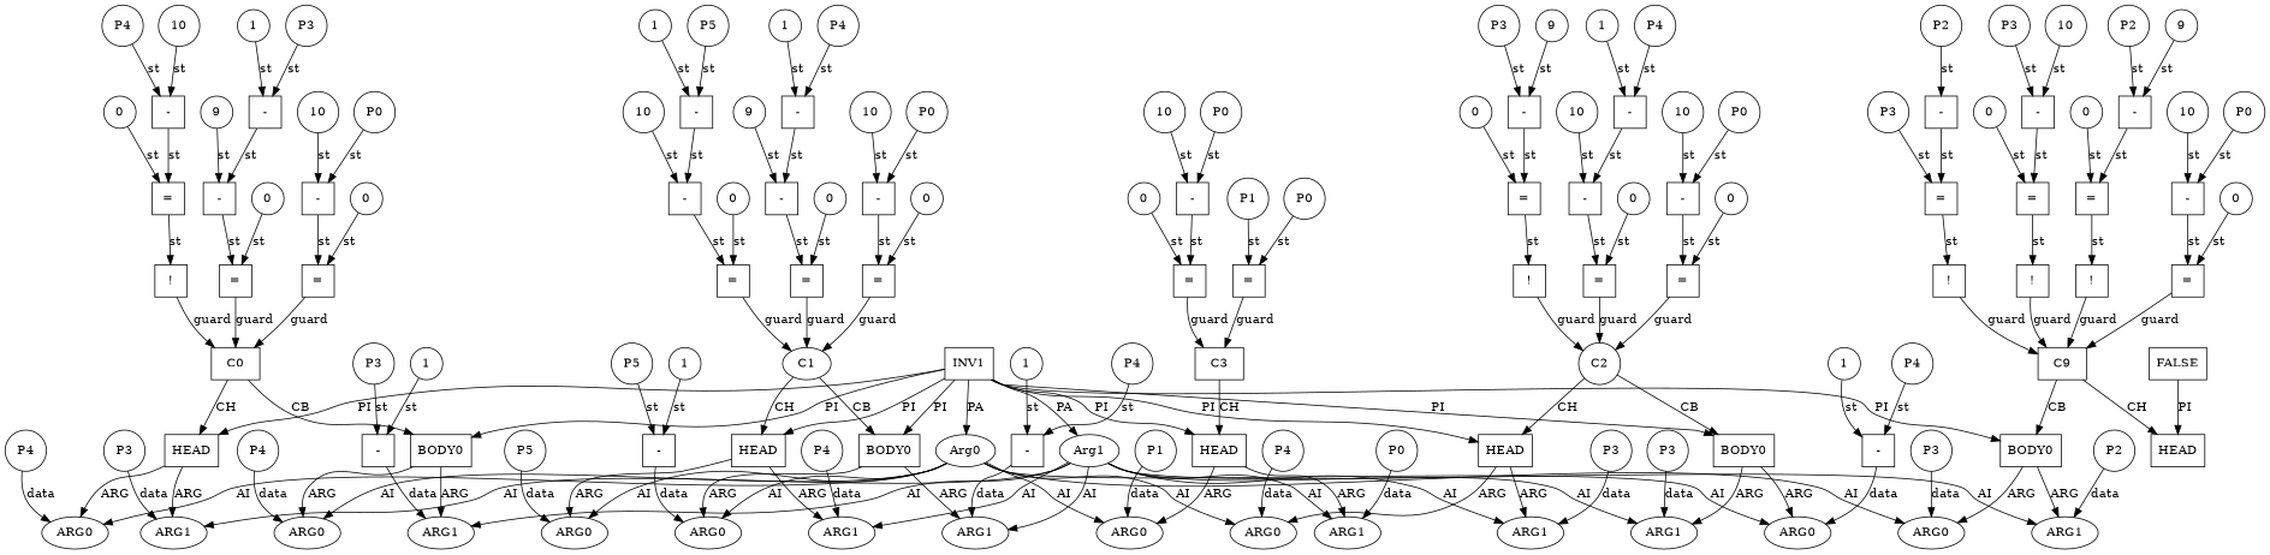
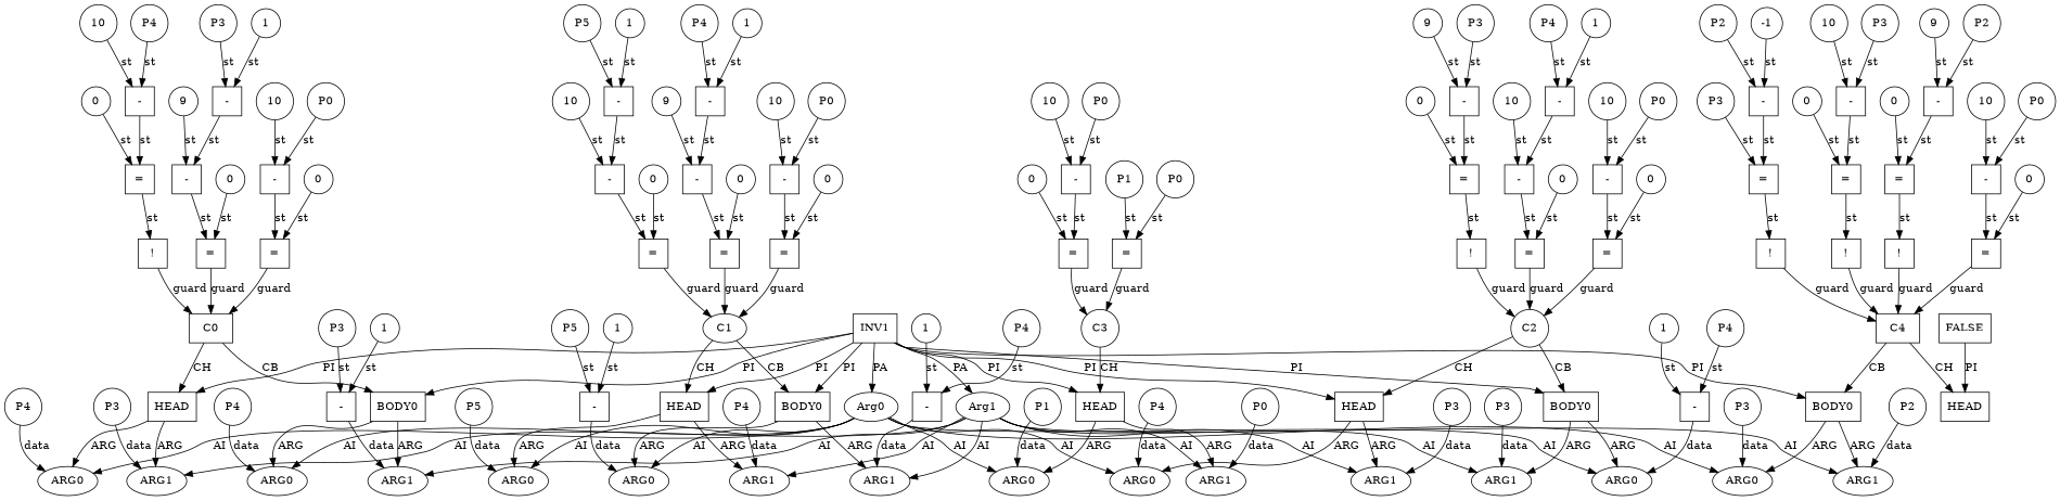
  digraph {
    node [shape=circle]
    n1 [GNNNodeID=0 label=INV1 nodeName=predicate_0 shape=box]
    n2 [GNNNodeID=1 label=Arg0 nodeName=predicateArgument_0 shape=ellipse]
    n3 [GNNNodeID=2 label=Arg1 nodeName=predicateArgument_1 shape=ellipse]
    n4 [GNNNodeID=23 label=HEAD nodeName=clauseHead_0 shape=box]
    n5 [GNNNodeID=28 label=BODY0 nodeName=clauseBody_0 shape=box]
    n6 [GNNNodeID=55 label=HEAD nodeName=clauseHead_1 shape=box]
    n7 [GNNNodeID=60 label=BODY0 nodeName=clauseBody_1 shape=box]
    n8 [GNNNodeID=88 label=HEAD nodeName=clauseHead_2 shape=box]
    n9 [GNNNodeID=93 label=BODY0 nodeName=clauseBody_2 shape=box]
    n10 [GNNNodeID=109 label=HEAD nodeName=clauseHead_3 shape=box]
    n11 [GNNNodeID=139 label=BODY0 nodeName=clauseBody_3 shape=box]
    n12 [GNNNodeID=24 label=ARG0 nodeName=clauseArgument_0 shape=ellipse]
    n13 [GNNNodeID=29 label=ARG0 nodeName=clauseArgument_2 shape=ellipse]
    n14 [GNNNodeID=56 label=ARG0 nodeName=clauseArgument_4 shape=ellipse]
    n15 [GNNNodeID=61 label=ARG0 nodeName=clauseArgument_6 shape=ellipse]
    n16 [GNNNodeID=89 label=ARG0 nodeName=clauseArgument_8 shape=ellipse]
    n17 [GNNNodeID=94 label=ARG0 nodeName=clauseArgument_10 shape=ellipse]
    n18 [GNNNodeID=110 label=ARG0 nodeName=clauseArgument_12 shape=ellipse]
    n19 [GNNNodeID=140 label=ARG0 nodeName=clauseArgument_14 shape=ellipse]
    n20 [GNNNodeID=26 label=ARG1 nodeName=clauseArgument_1 shape=ellipse]
    n21 [GNNNodeID=31 label=ARG1 nodeName=clauseArgument_3 shape=ellipse]
    n22 [GNNNodeID=58 label=ARG1 nodeName=clauseArgument_5 shape=ellipse]
    n23 [GNNNodeID=65 label=ARG1 nodeName=clauseArgument_7 shape=ellipse]
    n24 [GNNNodeID=91 label=ARG1 nodeName=clauseArgument_9 shape=ellipse]
    n25 [GNNNodeID=98 label=ARG1 nodeName=clauseArgument_11 shape=ellipse]
    n26 [GNNNodeID=112 label=ARG1 nodeName=clauseArgument_13 shape=ellipse]
    n27 [GNNNodeID=142 label=ARG1 nodeName=clauseArgument_15 shape=ellipse]
    n28 [GNNNodeID=3 label=FALSE nodeName=predicate_1 shape=box]
    n29 [GNNNodeID=138 label=HEAD nodeName=clauseHead_4 shape=box]
    n30 [GNNNodeID=4 label=C0 nodeName=clause_0 shape=box]
    n31 [GNNNodeID=5 label="!" nodeName="!_5" shape=square]
    n32 [GNNNodeID=6 label="=" nodeName=">=_6" shape=square]
    n33 [GNNNodeID=7 label=0 nodeName="0_7"]
    n34 [GNNNodeID=8 label="-" nodeName="-_8" shape=square]
    n35 [GNNNodeID=9 label=10 nodeName="10_9"]
    n36 [GNNNodeID=10 label=P4 nodeName=P4_10]
    n37 [GNNNodeID=11 label="=" nodeName=">=_11" shape=square]
    n38 [GNNNodeID=12 label=0 nodeName="0_12"]
    n39 [GNNNodeID=13 label="-" nodeName="-_13" shape=square]
    n40 [GNNNodeID=14 label=9 nodeName="9_14"]
    n41 [GNNNodeID=15 label="-" nodeName="-_15" shape=square]
    n42 [GNNNodeID=16 label=P3 nodeName=P3_16]
    n43 [GNNNodeID=17 label=1 nodeName="1_17"]
    n44 [GNNNodeID=18 label="=" nodeName=">=_18" shape=square]
    n45 [GNNNodeID=19 label=0 nodeName="0_19"]
    n46 [GNNNodeID=20 label="-" nodeName="-_20" shape=square]
    n47 [GNNNodeID=21 label=10 nodeName="10_21"]
    n48 [GNNNodeID=22 label=P0 nodeName=P0_22]
    n49 [GNNNodeID=25 label=P4 nodeName=P4_25]
    n50 [GNNNodeID=27 label=P3 nodeName=P3_27]
    n51 [GNNNodeID=30 label=P4 nodeName=P4_30]
    n52 [GNNNodeID=32 label="-" nodeName="-_32" shape=square]
    n53 [GNNNodeID=33 label=P3 nodeName=P3_33]
    n54 [GNNNodeID=34 label=1 nodeName="1_34"]
    n55 [GNNNodeID=35 label=C1 nodeName=clause_1 shape=ellipse]
    n56 [GNNNodeID=36 label="=" nodeName=">=_36" shape=square]
    n57 [GNNNodeID=37 label=0 nodeName="0_37"]
    n58 [GNNNodeID=38 label="-" nodeName="-_38" shape=square]
    n59 [GNNNodeID=39 label=10 nodeName="10_39"]
    n60 [GNNNodeID=40 label="-" nodeName="-_40" shape=square]
    n61 [GNNNodeID=41 label=P5 nodeName=P5_41]
    n62 [GNNNodeID=42 label=1 nodeName="1_42"]
    n63 [GNNNodeID=43 label="=" nodeName=">=_43" shape=square]
    n64 [GNNNodeID=44 label=0 nodeName="0_44"]
    n65 [GNNNodeID=45 label="-" nodeName="-_45" shape=square]
    n66 [GNNNodeID=46 label=9 nodeName="9_46"]
    n67 [GNNNodeID=47 label="-" nodeName="-_47" shape=square]
    n68 [GNNNodeID=48 label=P4 nodeName=P4_48]
    n69 [GNNNodeID=49 label=1 nodeName="1_49"]
    n70 [GNNNodeID=50 label="=" nodeName=">=_50" shape=square]
    n71 [GNNNodeID=51 label=0 nodeName="0_51"]
    n72 [GNNNodeID=52 label="-" nodeName="-_52" shape=square]
    n73 [GNNNodeID=53 label=10 nodeName="10_53"]
    n74 [GNNNodeID=54 label=P0 nodeName=P0_54]
    n75 [GNNNodeID=57 label=P5 nodeName=P5_57]
    n76 [GNNNodeID=59 label=P4 nodeName=P4_59]
    n77 [GNNNodeID=62 label="-" nodeName="-_62" shape=square]
    n78 [GNNNodeID=63 label=P5 nodeName=P5_63]
    n79 [GNNNodeID=64 label=1 nodeName="1_64"]
    n80 [GNNNodeID=66 label="-" nodeName="-_66" shape=square]
    n81 [GNNNodeID=67 label=P4 nodeName=P4_67]
    n82 [GNNNodeID=68 label=1 nodeName="1_68"]
    n83 [GNNNodeID=69 label=C2 nodeName=clause_2]
    n84 [GNNNodeID=70 label="!" nodeName="!_70" shape=square]
    n85 [GNNNodeID=71 label="=" nodeName=">=_71" shape=square]
    n86 [GNNNodeID=72 label=0 nodeName="0_72"]
    n87 [GNNNodeID=73 label="-" nodeName="-_73" shape=square]
    n88 [GNNNodeID=74 label=9 nodeName="9_74"]
    n89 [GNNNodeID=75 label=P3 nodeName=P3_75]
    n90 [GNNNodeID=76 label="=" nodeName=">=_76" shape=square]
    n91 [GNNNodeID=77 label=0 nodeName="0_77"]
    n92 [GNNNodeID=78 label="-" nodeName="-_78" shape=square]
    n93 [GNNNodeID=79 label=10 nodeName="10_79"]
    n94 [GNNNodeID=80 label="-" nodeName="-_80" shape=square]
    n95 [GNNNodeID=81 label=P4 nodeName=P4_81]
    n96 [GNNNodeID=82 label=1 nodeName="1_82"]
    n97 [GNNNodeID=83 label="=" nodeName=">=_83" shape=square]
    n98 [GNNNodeID=84 label=0 nodeName="0_84"]
    n99 [GNNNodeID=85 label="-" nodeName="-_85" shape=square]
    n100 [GNNNodeID=86 label=10 nodeName="10_86"]
    n101 [GNNNodeID=87 label=P0 nodeName=P0_87]
    n102 [GNNNodeID=90 label=P4 nodeName=P4_90]
    n103 [GNNNodeID=92 label=P3 nodeName=P3_92]
    n104 [GNNNodeID=95 label="-" nodeName="-_95" shape=square]
    n105 [GNNNodeID=96 label=P4 nodeName=P4_96]
    n106 [GNNNodeID=97 label=1 nodeName="1_97"]
    n107 [GNNNodeID=99 label=P3 nodeName=P3_99]
-   n108 [GNNNodeID=100 label=C3 nodeName=clause_3 shape=box]
+   n108 [GNNNodeID=100 label=C3 nodeName=clause_3]
    n109 [GNNNodeID=101 label="=" nodeName=">=_101" shape=square]
    n110 [GNNNodeID=102 label=0 nodeName="0_102"]
    n111 [GNNNodeID=103 label="-" nodeName="-_103" shape=square]
    n112 [GNNNodeID=104 label=10 nodeName="10_104"]
    n113 [GNNNodeID=105 label=P0 nodeName=P0_105]
    n114 [GNNNodeID=106 label="=" nodeName="=_106" shape=square]
    n115 [GNNNodeID=107 label=P1 nodeName=P1_107]
    n116 [GNNNodeID=108 label=P0 nodeName=P0_108]
    n117 [GNNNodeID=111 label=P1 nodeName=P1_111]
    n118 [GNNNodeID=113 label=P0 nodeName=P0_113]
-   n119 [GNNNodeID=114 label=C9 nodeName=clause_4 shape=box]
+   n119 [GNNNodeID=114 label=C4 nodeName=clause_4 shape=box]
    n120 [GNNNodeID=115 label="!" nodeName="!_115" shape=square]
    n121 [GNNNodeID=116 label="=" nodeName=">=_116" shape=square]
    n122 [GNNNodeID=117 label=0 nodeName="0_117"]
    n123 [GNNNodeID=118 label="-" nodeName="-_118" shape=square]
    n124 [GNNNodeID=119 label=10 nodeName="10_119"]
    n125 [GNNNodeID=120 label=P3 nodeName=P3_120]
    n126 [GNNNodeID=121 label="!" nodeName="!_121" shape=square]
    n127 [GNNNodeID=122 label="=" nodeName=">=_122" shape=square]
    n128 [GNNNodeID=123 label=0 nodeName="0_123"]
    n129 [GNNNodeID=124 label="-" nodeName="-_124" shape=square]
    n130 [GNNNodeID=125 label=9 nodeName="9_125"]
    n131 [GNNNodeID=126 label=P2 nodeName=P2_126]
    n132 [GNNNodeID=127 label="=" nodeName=">=_127" shape=square]
    n133 [GNNNodeID=128 label=0 nodeName="0_128"]
    n134 [GNNNodeID=129 label="-" nodeName="-_129" shape=square]
    n135 [GNNNodeID=130 label=10 nodeName="10_130"]
    n136 [GNNNodeID=131 label=P0 nodeName=P0_131]
    n137 [GNNNodeID=132 label="!" nodeName="!_132" shape=square]
    n138 [GNNNodeID=133 label="=" nodeName="=_133" shape=square]
    n139 [GNNNodeID=134 label=P3 nodeName=P3_134]
    n140 [GNNNodeID=135 label="-" nodeName="-_135" shape=square]
    n141 [GNNNodeID=136 label=P2 nodeName=P2_136]
+   n142 [GNNNodeID=137 label=-1 nodeName="-1_137"]
    n143 [GNNNodeID=141 label=P3 nodeName=P3_141]
    n144 [GNNNodeID=143 label=P2 nodeName=P2_143]
    n1 -> n2 [label=PA]
    n1 -> n3 [label=PA]
    n1 -> n4 [label=PI]
    n1 -> n5 [label=PI]
    n1 -> n6 [label=PI]
    n1 -> n7 [label=PI]
    n1 -> n8 [label=PI]
    n1 -> n9 [label=PI]
    n1 -> n10 [label=PI]
    n1 -> n11 [label=PI]
    n2 -> n12 [label=AI]
    n2 -> n13 [label=AI]
    n2 -> n14 [label=AI]
    n2 -> n15 [label=AI]
    n2 -> n16 [label=AI]
    n2 -> n17 [label=AI]
    n2 -> n18 [label=AI]
    n2 -> n19 [label=AI]
    n3 -> n20 [label=AI]
    n3 -> n21 [label=AI]
    n3 -> n22 [label=AI]
    n3 -> n23 [label=AI]
    n3 -> n24 [label=AI]
    n3 -> n25 [label=AI]
    n3 -> n26 [label=AI]
    n3 -> n27 [label=AI]
    n4 -> n12 [label=ARG]
    n4 -> n20 [label=ARG]
    n5 -> n13 [label=ARG]
    n5 -> n21 [label=ARG]
    n6 -> n14 [label=ARG]
    n6 -> n22 [label=ARG]
    n7 -> n15 [label=ARG]
    n7 -> n23 [label=ARG]
    n8 -> n16 [label=ARG]
    n8 -> n24 [label=ARG]
    n9 -> n17 [label=ARG]
    n9 -> n25 [label=ARG]
    n10 -> n18 [label=ARG]
    n10 -> n26 [label=ARG]
    n11 -> n19 [label=ARG]
    n11 -> n27 [label=ARG]
    n28 -> n29 [label=PI]
    n30 -> n4 [label=CH]
    n30 -> n5 [label=CB]
    n31 -> n30 [label=guard]
    n32 -> n31 [label=st]
    n33 -> n32 [label=st]
    n34 -> n32 [label=st]
    n35 -> n34 [label=st]
    n36 -> n34 [label=st]
    n37 -> n30 [label=guard]
    n38 -> n37 [label=st]
    n39 -> n37 [label=st]
    n40 -> n39 [label=st]
    n41 -> n39 [label=st]
    n42 -> n41 [label=st]
    n43 -> n41 [label=st]
    n44 -> n30 [label=guard]
    n45 -> n44 [label=st]
    n46 -> n44 [label=st]
    n47 -> n46 [label=st]
    n48 -> n46 [label=st]
    n49 -> n12 [label=data]
    n50 -> n20 [label=data]
    n51 -> n13 [label=data]
    n52 -> n21 [label=data]
    n53 -> n52 [label=st]
    n54 -> n52 [label=st]
    n55 -> n6 [label=CH]
    n55 -> n7 [label=CB]
    n56 -> n55 [label=guard]
    n57 -> n56 [label=st]
    n58 -> n56 [label=st]
    n59 -> n58 [label=st]
    n60 -> n58 [label=st]
    n61 -> n60 [label=st]
    n62 -> n60 [label=st]
    n63 -> n55 [label=guard]
    n64 -> n63 [label=st]
    n65 -> n63 [label=st]
    n66 -> n65 [label=st]
    n67 -> n65 [label=st]
    n68 -> n67 [label=st]
    n69 -> n67 [label=st]
    n70 -> n55 [label=guard]
    n71 -> n70 [label=st]
    n72 -> n70 [label=st]
    n73 -> n72 [label=st]
    n74 -> n72 [label=st]
    n75 -> n14 [label=data]
    n76 -> n22 [label=data]
    n77 -> n15 [label=data]
    n78 -> n77 [label=st]
    n79 -> n77 [label=st]
    n80 -> n23 [label=data]
    n81 -> n80 [label=st]
    n82 -> n80 [label=st]
    n83 -> n8 [label=CH]
    n83 -> n9 [label=CB]
    n84 -> n83 [label=guard]
    n85 -> n84 [label=st]
    n86 -> n85 [label=st]
    n87 -> n85 [label=st]
    n88 -> n87 [label=st]
    n89 -> n87 [label=st]
    n90 -> n83 [label=guard]
    n91 -> n90 [label=st]
    n92 -> n90 [label=st]
    n93 -> n92 [label=st]
    n94 -> n92 [label=st]
    n95 -> n94 [label=st]
    n96 -> n94 [label=st]
    n97 -> n83 [label=guard]
    n98 -> n97 [label=st]
    n99 -> n97 [label=st]
    n100 -> n99 [label=st]
    n101 -> n99 [label=st]
    n102 -> n16 [label=data]
    n103 -> n24 [label=data]
    n104 -> n17 [label=data]
    n105 -> n104 [label=st]
    n106 -> n104 [label=st]
    n107 -> n25 [label=data]
    n108 -> n10 [label=CH]
    n109 -> n108 [label=guard]
    n110 -> n109 [label=st]
    n111 -> n109 [label=st]
    n112 -> n111 [label=st]
    n113 -> n111 [label=st]
    n114 -> n108 [label=guard]
    n115 -> n114 [label=st]
    n116 -> n114 [label=st]
    n117 -> n18 [label=data]
    n118 -> n26 [label=data]
    n119 -> n11 [label=CB]
    n119 -> n29 [label=CH]
    n120 -> n119 [label=guard]
    n121 -> n120 [label=st]
    n122 -> n121 [label=st]
    n123 -> n121 [label=st]
    n124 -> n123 [label=st]
    n125 -> n123 [label=st]
    n126 -> n119 [label=guard]
    n127 -> n126 [label=st]
    n128 -> n127 [label=st]
    n129 -> n127 [label=st]
    n130 -> n129 [label=st]
    n131 -> n129 [label=st]
    n132 -> n119 [label=guard]
    n133 -> n132 [label=st]
    n134 -> n132 [label=st]
    n135 -> n134 [label=st]
    n136 -> n134 [label=st]
    n137 -> n119 [label=guard]
    n138 -> n137 [label=st]
    n139 -> n138 [label=st]
    n140 -> n138 [label=st]
    n141 -> n140 [label=st]
+   n142 -> n140 [label=st]
    n143 -> n19 [label=data]
    n144 -> n27 [label=data]
  }
